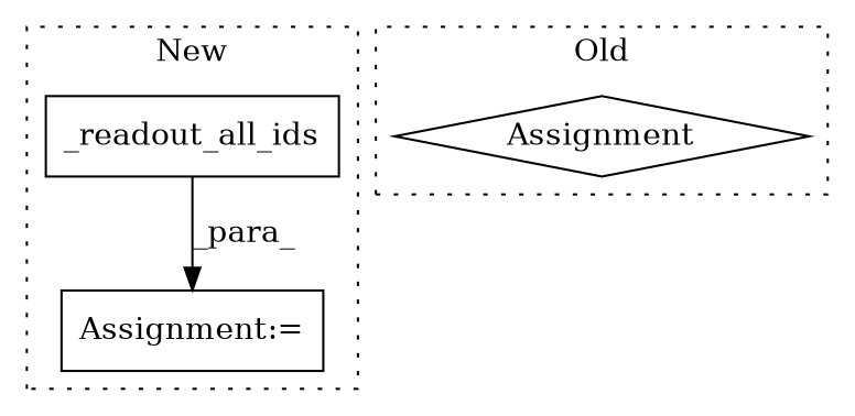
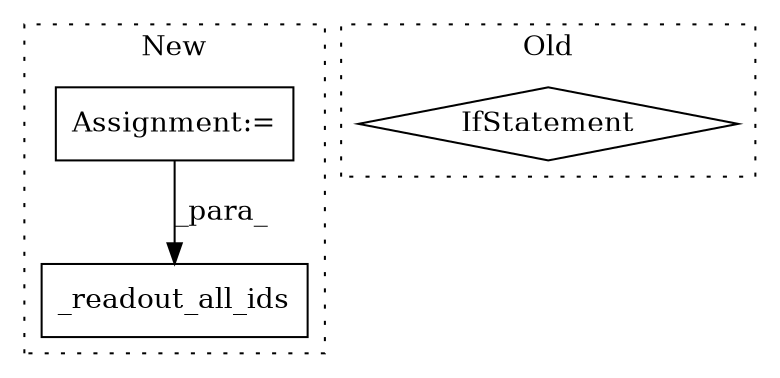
  digraph {
    node [shape=box]
    n1 [a=32 l="17,1" label=_readout_all_ids s="11965,11988"]
    n2 [a=7 l=1 label="Assignment:=" s=11960]
-   n3 [a=25 l=26 label=Assignment s=10440 shape=diamond]
+   n3 [a=25 l=26 label=IfStatement s=10440 shape=diamond]
    subgraph cluster_1 {
      label=New
      style=dotted
      n1
      n2
    }
    subgraph cluster_2 {
      label=Old
      style=dotted
      n3
    }
-   n1 -> n2 [label=_para_]
+   n2 -> n1 [label=_para_]
  }
